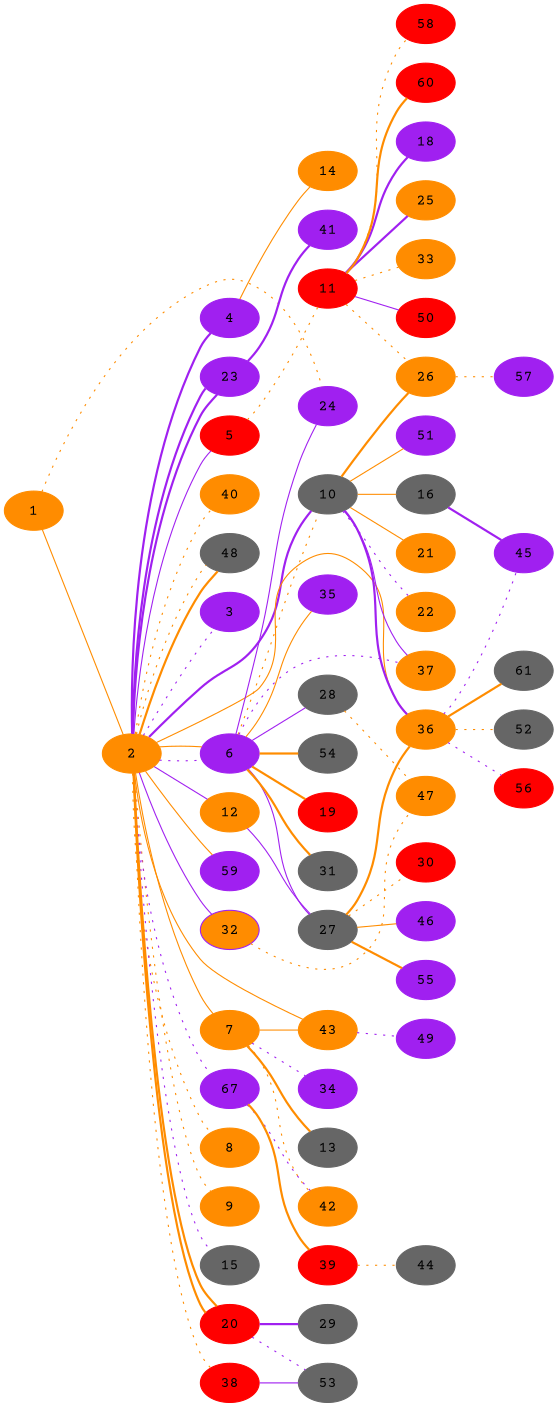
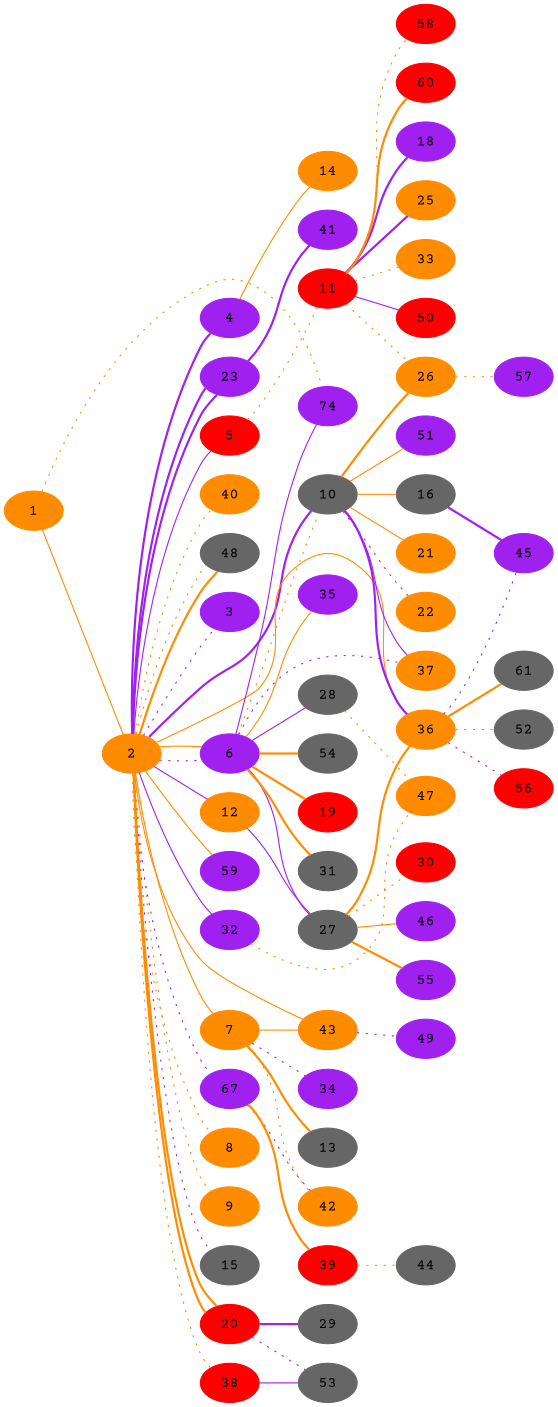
  graph {
    fontname="Courier Prime"
    rankdir=LR
    node [color=darkorange fontname="Courier Prime" style=filled]
    edge [color=darkorange fontname="Courier Prime" style=dotted]
    1
    2
-   24 [color=purple]
+   24 [color=purple label=74]
    3 [color=purple]
    4 [color=purple]
    5 [color=red]
    6 [color=purple]
    7
    8
    9
    10 [color=gray40]
    12
    15 [color=gray40]
    n14 [color=purple label=67]
    20 [color=red]
    23 [color=purple]
-   32 [color=purple fillcolor=darkorange]
+   32 [color=purple]
    36
    38 [color=red]
    40
    43
    48 [color=gray40]
    59 [color=purple]
    14
    11 [color=red]
    19 [color=red]
    27 [color=gray40]
    28 [color=gray40]
    31 [color=gray40]
    35 [color=purple]
    37
    54 [color=gray40]
    13 [color=gray40]
    34 [color=purple]
    42
    16 [color=gray40]
    21
    22
    26
    51 [color=purple]
    39 [color=red]
    29 [color=gray40]
    53 [color=gray40]
    41 [color=purple]
    47
    52 [color=gray40]
    45 [color=purple]
    56 [color=red]
    61 [color=gray40]
    49 [color=purple]
    18 [color=purple]
    25
    33
    50 [color=red]
    58 [color=red]
    60 [color=red]
    30 [color=red]
    46 [color=purple]
    55 [color=purple]
    57 [color=purple]
    44 [color=gray40]
    1 -- 2 [style=solid]
    1 -- 24
    2 -- 3 [color=purple]
    2 -- 4 [color=purple style=bold]
    2 -- 5 [color=purple style=solid]
    2 -- 6 [color=purple]
    2 -- 6 [style=solid]
    2 -- 7 [style=solid]
    2 -- 8
    2 -- 9
    2 -- 10 [color=purple style=bold]
    2 -- 12 [color=purple style=solid]
    2 -- 15 [color=purple]
    2 -- n14 [color=purple]
    2 -- 20 [style=bold]
    2 -- 20 [style=bold]
    2 -- 23 [color=purple style=bold]
    2 -- 23 [color=purple style=bold]
    2 -- 32 [color=purple style=solid]
    2 -- 36 [style=solid]
    2 -- 38
    2 -- 40
    2 -- 43 [style=solid]
    2 -- 48 [style=bold]
    2 -- 48
    2 -- 59 [style=solid]
    4 -- 14 [style=solid]
    5 -- 11
    6 -- 24 [color=purple style=solid]
    6 -- 10
    6 -- 19 [style=bold]
    6 -- 27 [color=purple style=solid]
    6 -- 28 [color=purple style=solid]
    6 -- 31 [style=bold]
    6 -- 35 [style=solid]
    6 -- 37 [color=purple]
    6 -- 54 [style=bold]
    7 -- 43 [style=solid]
    7 -- 13 [style=bold]
    7 -- 34 [color=purple]
    7 -- 42
    10 -- 36 [color=purple style=bold]
    10 -- 37 [color=purple style=solid]
    10 -- 16 [style=solid]
    10 -- 21 [style=solid]
    10 -- 22 [color=purple]
    10 -- 26 [style=bold]
    10 -- 51 [style=solid]
    12 -- 27 [color=purple style=solid]
    n14 -- 42 [color=purple]
    n14 -- 39 [style=bold]
    20 -- 29 [color=purple style=bold]
    20 -- 53 [color=purple]
    23 -- 41 [color=purple style=bold]
    32 -- 47
    36 -- 52
    36 -- 45 [color=purple]
    36 -- 56 [color=purple]
    36 -- 61 [style=bold]
    38 -- 53 [color=purple style=solid]
    43 -- 49 [color=purple]
    11 -- 26
    11 -- 18 [color=purple style=bold]
    11 -- 25 [color=purple style=bold]
    11 -- 33
    11 -- 50 [color=purple style=solid]
    11 -- 58
    11 -- 60 [style=bold]
    27 -- 36 [style=bold]
    27 -- 30
    27 -- 46 [style=solid]
    27 -- 55 [style=bold]
    28 -- 47
    16 -- 45 [color=purple style=bold]
    26 -- 57
    39 -- 44
  }
